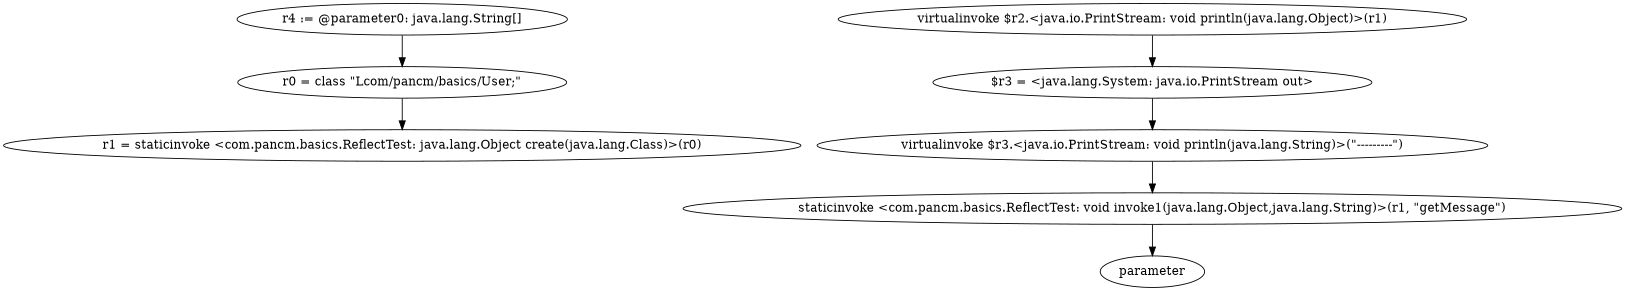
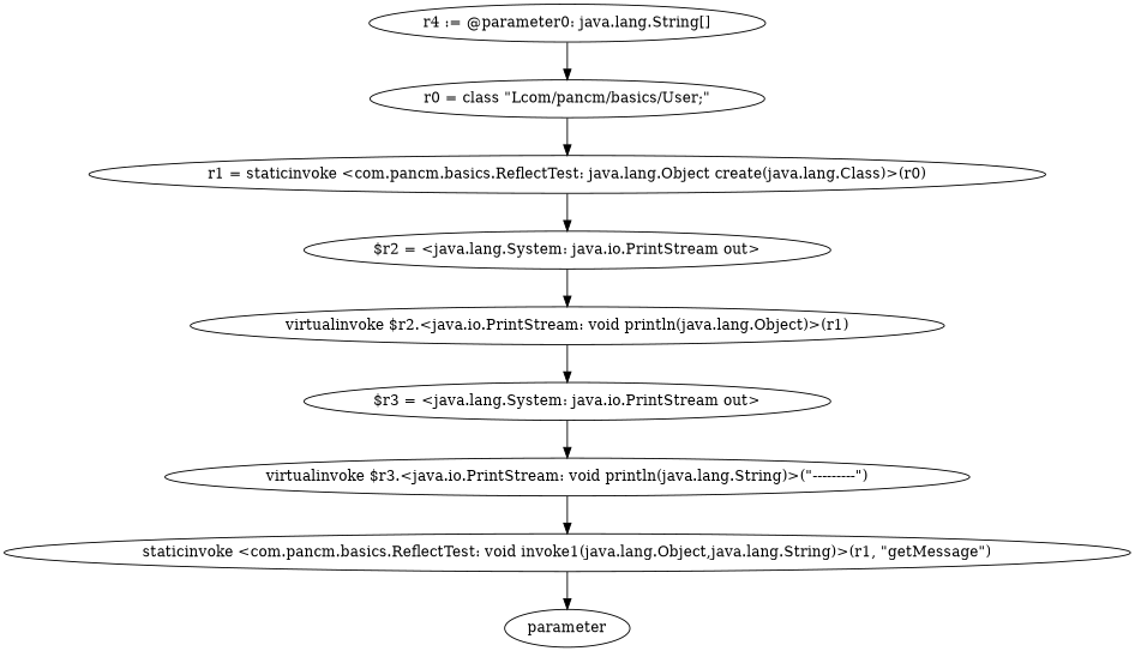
  digraph {
    "r4 := @parameter0: java.lang.String[]"
    "r0 = class \"Lcom/pancm/basics/User;\""
    "r1 = staticinvoke <com.pancm.basics.ReflectTest: java.lang.Object create(java.lang.Class)>(r0)"
+   "$r2 = <java.lang.System: java.io.PrintStream out>"
    "virtualinvoke $r2.<java.io.PrintStream: void println(java.lang.Object)>(r1)"
    "$r3 = <java.lang.System: java.io.PrintStream out>"
    "virtualinvoke $r3.<java.io.PrintStream: void println(java.lang.String)>(\"---------\")"
    "staticinvoke <com.pancm.basics.ReflectTest: void invoke1(java.lang.Object,java.lang.String)>(r1, \"getMessage\")"
    n9 [label=parameter]
    "r4 := @parameter0: java.lang.String[]" -> "r0 = class \"Lcom/pancm/basics/User;\""
    "r0 = class \"Lcom/pancm/basics/User;\"" -> "r1 = staticinvoke <com.pancm.basics.ReflectTest: java.lang.Object create(java.lang.Class)>(r0)"
+   "r1 = staticinvoke <com.pancm.basics.ReflectTest: java.lang.Object create(java.lang.Class)>(r0)" -> "$r2 = <java.lang.System: java.io.PrintStream out>"
+   "$r2 = <java.lang.System: java.io.PrintStream out>" -> "virtualinvoke $r2.<java.io.PrintStream: void println(java.lang.Object)>(r1)"
    "virtualinvoke $r2.<java.io.PrintStream: void println(java.lang.Object)>(r1)" -> "$r3 = <java.lang.System: java.io.PrintStream out>"
    "$r3 = <java.lang.System: java.io.PrintStream out>" -> "virtualinvoke $r3.<java.io.PrintStream: void println(java.lang.String)>(\"---------\")"
    "virtualinvoke $r3.<java.io.PrintStream: void println(java.lang.String)>(\"---------\")" -> "staticinvoke <com.pancm.basics.ReflectTest: void invoke1(java.lang.Object,java.lang.String)>(r1, \"getMessage\")"
    "staticinvoke <com.pancm.basics.ReflectTest: void invoke1(java.lang.Object,java.lang.String)>(r1, \"getMessage\")" -> n9
  }
